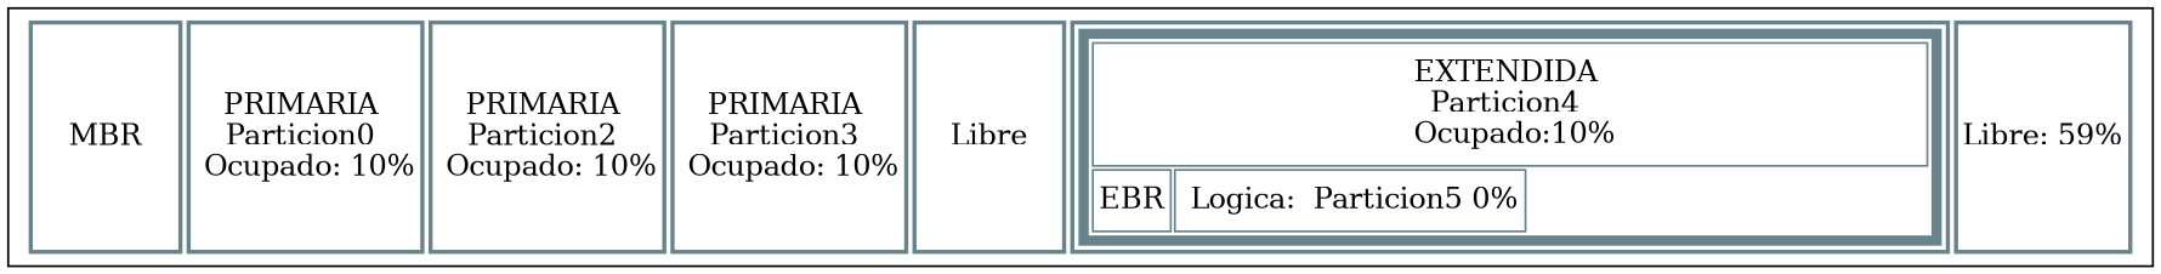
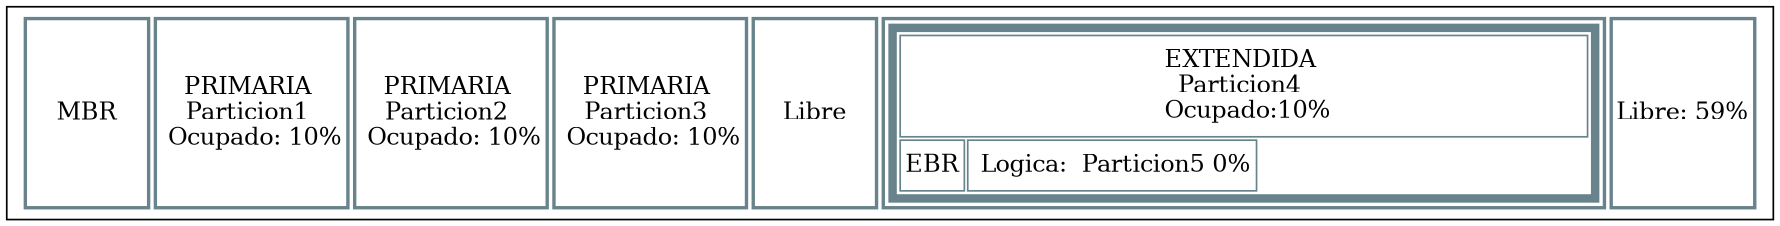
  digraph {
-   n1 [label=< <table border='0' cellborder='2' width='100' height="30" color='lightblue4'> <tr><td height='30' width='75'> MBR </td><td height='30' width='75.0'>PRIMARIA <br/>Particion0 <br/> Ocupado: 10%</td><td height='30' width='75.0'>PRIMARIA <br/>Particion2 <br/> Ocupado: 10%</td><td height='30' width='75.0'>PRIMARIA <br/>Particion3 <br/> Ocupado: 10%</td><td height='30' width='75.0'>Libre</td><td  height='30' width='15.0'> <table border='5'  height='30' WIDTH='15.0' cellborder='1'>  <tr>  <td height='60' colspan='100%'>EXTENDIDA <br/>Particion4 <br/> Ocupado:10%</td>  </tr> <tr><td height='30'>EBR</td><td height='30'> Logica:  Particion5 0%</td></tr> </table> </td><td height='30' width='75.0'>Libre: 59%</td>     </tr> </table> > shape=box]
+   n1 [label=< <table border='0' cellborder='2' width='100' height="30" color='lightblue4'> <tr><td height='30' width='75'> MBR </td><td height='30' width='75.0'>PRIMARIA <br/>Particion1 <br/> Ocupado: 10%</td><td height='30' width='75.0'>PRIMARIA <br/>Particion2 <br/> Ocupado: 10%</td><td height='30' width='75.0'>PRIMARIA <br/>Particion3 <br/> Ocupado: 10%</td><td height='30' width='75.0'>Libre</td><td  height='30' width='15.0'> <table border='5'  height='30' WIDTH='15.0' cellborder='1'>  <tr>  <td height='60' colspan='100%'>EXTENDIDA <br/>Particion4 <br/> Ocupado:10%</td>  </tr> <tr><td height='30'>EBR</td><td height='30'> Logica:  Particion5 0%</td></tr> </table> </td><td height='30' width='75.0'>Libre: 59%</td>     </tr> </table> > shape=box]
  }
